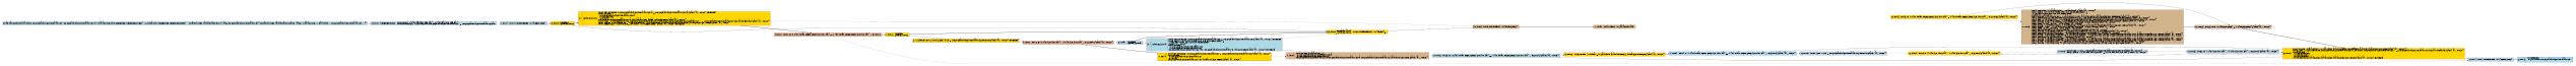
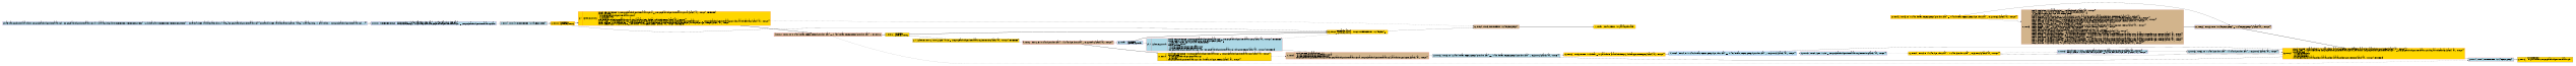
  digraph {
    rankdir=LR
    node [color=red fillcolor=lightblue shape=record style=filled]
    edge [arrowhead=odot style=bold]
    n1 [color=deeppink label="{0\:\ 0x0000|MTH_ENTER_BLOCK\l|0x0000: CONST  (r4 I:?[int, float, short, byte, char]) = (21 ?[int, float, short, byte, char]) \l0x0002: CONST_CLASS  (r2 I:java.lang.Class\<com.google.android.gms.internal.ads.zzpi\>) =  com.google.android.gms.internal.ads.zzpi.class \l}"]
    n2 [label="{1\:\ 0x0004|0x0004: MONITOR_ENTER  (r2 I:?[OBJECT, ARRAY]) \l}"]
    n3 [fillcolor=gold label="{2\:\ 0x0005|SYNTHETIC\lSplitter:B:2:0x0005\l}"]
    n4 [fillcolor=gold label="{3\:\ ?|Splitter:B:2:0x0005\l|0x0005: NEW_INSTANCE  (r3 I:com.google.android.gms.internal.ads.zzpi$zza) =  com.google.android.gms.internal.ads.zzpi$zza A[Catch:\{ all \-\> 0x008e \}, TRY_ENTER]\l0x0007: INVOKE  \l  (r3 I:com.google.android.gms.internal.ads.zzpi$zza)\l  (r7 I:java.lang.String)\l  (r8 I:boolean)\l com.google.android.gms.internal.ads.zzpi.zza.\<init\>(java.lang.String, boolean):void type: DIRECT A[Catch:\{ all \-\> 0x008e \}]\l0x000a: SGET  (r0 I:java.util.HashMap\<com.google.android.gms.internal.ads.zzpi$zza, java.util.List\<com.google.android.gms.internal.ads.zzpd\>\>) =  com.google.android.gms.internal.ads.zzpi.zzbhq java.util.HashMap A[Catch:\{ all \-\> 0x008e \}]\l0x000c: INVOKE  (r0 I:java.lang.Object) = (r0 I:java.util.HashMap), (r3 I:java.lang.Object) java.util.HashMap.get(java.lang.Object):java.lang.Object type: VIRTUAL A[Catch:\{ all \-\> 0x008e \}]\l0x0010: CHECK_CAST  (r0 I:java.util.List) = (java.util.List) (r0 I:?[OBJECT, ARRAY]) A[Catch:\{ all \-\> 0x008e \}, TRY_LEAVE]\l}"]
    n5 [color=brown fillcolor=gold label="{25\:\ 0x008e|ExcHandler: all null\lSplitter:B:2:0x0005\l|0x008e: MOVE_EXCEPTION  (r0 I:?[OBJECT]) =  \l}"]
    n6 [color=deeppink fillcolor=tan label="{4\:\ 0x0012|0x0012: IF  (r0 I:?[int, boolean, OBJECT, ARRAY, byte, short, char]) == (0 ?[int, boolean, OBJECT, ARRAY, byte, short, char])  \-\> B:7:0x0016 \l}"]
    n7 [color=brown fillcolor=tan label="{26\:\ 0x008f|0x008f: MONITOR_EXIT  (r2 I:?[OBJECT, ARRAY]) \l}"]
    n8 [label="{5\:\ 0x0014|0x0014: MONITOR_EXIT  (r2 I:?[OBJECT, ARRAY]) \l}"]
    n9 [color=blue fillcolor=gold label="{7\:\ 0x0016|SYNTHETIC\lSplitter:B:7:0x0016\l}"]
-   n10 [color=blue label="{6\:\ 0x0015|0x0015: RETURN  \l  (r0 I:java.util.List\<com.google.android.gms.internal.ads.zzpd\>)\l \l}"]
+   n10 [color=blue fillcolor=gold label="{6\:\ 0x0015|0x0015: RETURN  \l  (r0 I:java.util.List\<com.google.android.gms.internal.ads.zzpd\>)\l \l}"]
    n11 [color=blue fillcolor=gold label="{8\:\ ?|Splitter:B:7:0x0016\l|0x0016: SGET  (r0 I:int) =  com.google.android.gms.internal.ads.zzsy.SDK_INT int A[Catch:\{ all \-\> 0x008e \}, TRY_ENTER]\l}"]
    n12 [color=deeppink fillcolor=tan label="{9\:\ 0x0018|0x0018: IF  (r0 I:?[int, byte, short, char]) \< (r4 I:?[int, byte, short, char])  \-\> B:28:0x0091 A[Catch:\{ all \-\> 0x008e \}]\l}"]
    n13 [color=blue fillcolor=gold label="{10\:\ 0x001a|0x001a: NEW_INSTANCE  (r0 I:com.google.android.gms.internal.ads.zzpn) =  com.google.android.gms.internal.ads.zzpn A[Catch:\{ all \-\> 0x008e \}]\l0x001c: INVOKE  \l  (r0 I:com.google.android.gms.internal.ads.zzpn)\l  (r8 I:boolean)\l com.google.android.gms.internal.ads.zzpn.\<init\>(boolean):void type: DIRECT A[Catch:\{ all \-\> 0x008e \}]\l}"]
    n14 [color=deeppink label="{28\:\ 0x0091|SYNTHETIC\lSplitter:B:28:0x0091\l}"]
    n15 [fillcolor=tan label="{11\:\ 0x001f|0x001f: INVOKE  (r0 I:java.util.List) = \l  (r3 I:com.google.android.gms.internal.ads.zzpi$zza)\l  (r0 I:com.google.android.gms.internal.ads.zzpl)\l com.google.android.gms.internal.ads.zzpi.zza(com.google.android.gms.internal.ads.zzpi$zza, com.google.android.gms.internal.ads.zzpl):java.util.List type: STATIC A[Catch:\{ all \-\> 0x008e \}]\l}"]
    n16 [label="{29\:\ ?|Splitter:B:28:0x0091\l|0x0091: NEW_INSTANCE  (r0 I:com.google.android.gms.internal.ads.zzpm) =  com.google.android.gms.internal.ads.zzpm A[Catch:\{ all \-\> 0x008e \}, TRY_ENTER]\l0x0093: CONST  (r1 I:?[int, float, boolean, short, byte, char, OBJECT, ARRAY]) = \l  (0 ?[int, float, boolean, short, byte, char, OBJECT, ARRAY])\l A[Catch:\{ all \-\> 0x008e \}]\l0x0094: INVOKE  \l  (r0 I:com.google.android.gms.internal.ads.zzpm)\l  (r1 I:com.google.android.gms.internal.ads.zzpj)\l com.google.android.gms.internal.ads.zzpm.\<init\>(com.google.android.gms.internal.ads.zzpj):void type: DIRECT A[Catch:\{ all \-\> 0x008e \}, TRY_LEAVE]\l}"]
    n17 [color=brown label="{12\:\ 0x0023|0x0023: IF  (r8 I:?[int, boolean, OBJECT, ARRAY, byte, short, char]) == (0 ?[int, boolean, OBJECT, ARRAY, byte, short, char])  \-\> B:23:0x0084 A[Catch:\{ all \-\> 0x008e \}]\l}"]
    n18 [fillcolor=gold label="{13\:\ 0x0025|0x0025: INVOKE  (r1 I:boolean) = (r0 I:java.util.List) java.util.List.isEmpty():boolean type: INTERFACE A[Catch:\{ all \-\> 0x008e \}]\l}"]
    n19 [color=deeppink fillcolor=gold label="{23\:\ 0x0084|0x0084: INVOKE  (r0 I:java.util.List) = (r0 I:java.util.List) java.util.Collections.unmodifiableList(java.util.List):java.util.List type: STATIC A[Catch:\{ all \-\> 0x008e \}]\l0x0088: SGET  (r1 I:java.util.HashMap\<com.google.android.gms.internal.ads.zzpi$zza, java.util.List\<com.google.android.gms.internal.ads.zzpd\>\>) =  com.google.android.gms.internal.ads.zzpi.zzbhq java.util.HashMap A[Catch:\{ all \-\> 0x008e \}]\l0x008a: INVOKE  \l  (r1 I:java.util.HashMap)\l  (r3 I:java.lang.Object)\l  (r0 I:java.lang.Object)\l java.util.HashMap.put(java.lang.Object, java.lang.Object):java.lang.Object type: VIRTUAL A[Catch:\{ all \-\> 0x008e \}, TRY_LEAVE]\l}"]
    n20 [color=blue label="{14\:\ 0x0029|0x0029: IF  (r1 I:?[int, boolean, OBJECT, ARRAY, byte, short, char]) == (0 ?[int, boolean, OBJECT, ARRAY, byte, short, char])  \-\> B:23:0x0084 A[Catch:\{ all \-\> 0x008e \}]\l}"]
    n21 [color=deeppink label="{15\:\ 0x002b|0x002b: SGET  (r1 I:int) =  com.google.android.gms.internal.ads.zzsy.SDK_INT int A[Catch:\{ all \-\> 0x008e \}]\l}"]
    n22 [color=brown fillcolor=gold label="{16\:\ 0x002d|0x002d: IF  (r4 I:?[int, byte, short, char]) \> (r1 I:?[int, byte, short, char])  \-\> B:23:0x0084 A[Catch:\{ all \-\> 0x008e \}]\l}"]
    n23 [color=deeppink label="{17\:\ 0x002f|0x002f: SGET  (r1 I:int) =  com.google.android.gms.internal.ads.zzsy.SDK_INT int A[Catch:\{ all \-\> 0x008e \}]\l0x0031: CONST  (r4 I:?[int, float, short, byte, char]) = (23 ?[int, float, short, byte, char]) A[Catch:\{ all \-\> 0x008e \}]\l}"]
    n24 [label="{18\:\ 0x0033|0x0033: IF  (r1 I:?[int, byte, short, char]) \> (r4 I:?[int, byte, short, char])  \-\> B:23:0x0084 A[Catch:\{ all \-\> 0x008e \}]\l}"]
    n25 [fillcolor=gold label="{20\:\ 0x0043|0x0043: IF  (r0 I:?[int, boolean, OBJECT, ARRAY, byte, short, char]) != (0 ?[int, boolean, OBJECT, ARRAY, byte, short, char])  \-\> B:22:0x0083 A[Catch:\{ all \-\> 0x008e \}]\l}"]
    n26 [color=brown fillcolor=tan label="{21\:\ 0x0045|0x0045: CONST_STR  (r4 I:java.lang.String) =  \"MediaCodecUtil\" A[Catch:\{ all \-\> 0x008e \}]\l0x0047: CONST  (r0 I:?[int, float, boolean, short, byte, char, OBJECT, ARRAY]) = \l  (0 ?[int, float, boolean, short, byte, char, OBJECT, ARRAY])\l A[Catch:\{ all \-\> 0x008e \}]\l0x0048: INVOKE  (r0 I:java.lang.Object) = (r1 I:java.util.List), (r0 I:int) java.util.List.get(int):java.lang.Object type: INTERFACE A[Catch:\{ all \-\> 0x008e \}]\l0x004c: CHECK_CAST  (r0 I:com.google.android.gms.internal.ads.zzpd) = (com.google.android.gms.internal.ads.zzpd) (r0 I:?[OBJECT, ARRAY]) A[Catch:\{ all \-\> 0x008e \}]\l0x004e: IGET  (r0 I:java.lang.String) = (r0 I:com.google.android.gms.internal.ads.zzpd) com.google.android.gms.internal.ads.zzpd.name java.lang.String A[Catch:\{ all \-\> 0x008e \}]\l0x0050: INVOKE  (r5 I:java.lang.String) = (r7 I:java.lang.Object) java.lang.String.valueOf(java.lang.Object):java.lang.String type: STATIC A[Catch:\{ all \-\> 0x008e \}]\l0x0054: INVOKE  (r5 I:int) = (r5 I:java.lang.String) java.lang.String.length():int type: VIRTUAL A[Catch:\{ all \-\> 0x008e \}]\l0x0058: ARITH  (r5 I:int) = (r5 I:int) + (63 int) A[Catch:\{ all \-\> 0x008e \}]\l0x005a: INVOKE  (r6 I:java.lang.String) = (r0 I:java.lang.Object) java.lang.String.valueOf(java.lang.Object):java.lang.String type: STATIC A[Catch:\{ all \-\> 0x008e \}]\l0x005e: INVOKE  (r6 I:int) = (r6 I:java.lang.String) java.lang.String.length():int type: VIRTUAL A[Catch:\{ all \-\> 0x008e \}]\l0x0062: ARITH  (r5 I:int) = (r5 I:int) + (r6 I:int) A[Catch:\{ all \-\> 0x008e \}]\l0x0063: NEW_INSTANCE  (r6 I:java.lang.StringBuilder) =  java.lang.StringBuilder A[Catch:\{ all \-\> 0x008e \}]\l0x0065: INVOKE  (r6 I:java.lang.StringBuilder), (r5 I:int) java.lang.StringBuilder.\<init\>(int):void type: DIRECT A[Catch:\{ all \-\> 0x008e \}]\l0x0068: CONST_STR  (r5 I:java.lang.String) =  \"MediaCodecList API didn't list secure decoder for: \" A[Catch:\{ all \-\> 0x008e \}]\l0x006a: INVOKE  (r5 I:java.lang.StringBuilder) = (r6 I:java.lang.StringBuilder), (r5 I:java.lang.String) java.lang.StringBuilder.append(java.lang.String):java.lang.StringBuilder type: VIRTUAL A[Catch:\{ all \-\> 0x008e \}]\l0x006e: INVOKE  (r5 I:java.lang.StringBuilder) = (r5 I:java.lang.StringBuilder), (r7 I:java.lang.String) java.lang.StringBuilder.append(java.lang.String):java.lang.StringBuilder type: VIRTUAL A[Catch:\{ all \-\> 0x008e \}]\l0x0072: CONST_STR  (r6 I:java.lang.String) =  \". Assuming: \" A[Catch:\{ all \-\> 0x008e \}]\l0x0074: INVOKE  (r5 I:java.lang.StringBuilder) = (r5 I:java.lang.StringBuilder), (r6 I:java.lang.String) java.lang.StringBuilder.append(java.lang.String):java.lang.StringBuilder type: VIRTUAL A[Catch:\{ all \-\> 0x008e \}]\l0x0078: INVOKE  (r0 I:java.lang.StringBuilder) = (r5 I:java.lang.StringBuilder), (r0 I:java.lang.String) java.lang.StringBuilder.append(java.lang.String):java.lang.StringBuilder type: VIRTUAL A[Catch:\{ all \-\> 0x008e \}]\l0x007c: INVOKE  (r0 I:java.lang.String) = (r0 I:java.lang.StringBuilder) java.lang.StringBuilder.toString():java.lang.String type: VIRTUAL A[Catch:\{ all \-\> 0x008e \}]\l0x0080: INVOKE  (r4 I:java.lang.String), (r0 I:java.lang.String) android.util.Log.w(java.lang.String, java.lang.String):int type: STATIC A[Catch:\{ all \-\> 0x008e \}]\l}"]
    n27 [color=blue fillcolor=tan label="{22\:\ 0x0083|0x0083: MOVE  (r0 I:?[OBJECT, ARRAY]) = (r1 I:?[OBJECT, ARRAY]) A[Catch:\{ all \-\> 0x008e \}]\l}"]
-   n28 [color=brown fillcolor=tan label="{27\:\ 0x0090|0x0090: THROW  (r0 I:java.lang.Throwable) \l}"]
+   n28 [color=brown fillcolor=gold label="{27\:\ 0x0090|0x0090: THROW  (r0 I:java.lang.Throwable) \l}"]
    n29 [color=deeppink label="{private static synchronized java.util.List\<com.google.android.gms.internal.ads.zzpd\> com.google.android.gms.internal.ads.zzpi.zzf((r7 I:java.lang.String A[IMMUTABLE_TYPE, METHOD_ARGUMENT]), (r8 I:boolean A[IMMUTABLE_TYPE, METHOD_ARGUMENT]))  | Annotation[SYSTEM, dalvik.annotation.Throws, \{value=[com.google.android.gms.internal.ads.zzpk]\}], Annotation[SYSTEM, dalvik.annotation.Signature, \{value=[(, Ljava\/lang\/String;, Z), Ljava\/util\/List, \<, Lcom\/google\/android\/gms\/internal\/ads\/zzpd;, \>;]\}]\l}"]
    n1 -> n2 [style=dashed]
    n2 -> n3 [arrowhead=dot]
    n3 -> n4 [arrowhead=dot]
    n3 -> n5 [arrowhead=dot style=solid]
    n4 -> n6 [arrowhead=dot]
    n4 -> n7 [arrowhead=dot style=dashed]
    n5 -> n7 [arrowhead=dot style=solid]
    n6 -> n8 [arrowhead=dot style=dashed]
    n6 -> n9
    n7 -> n28
    n8 -> n10
    n9 -> n5
    n9 -> n11 [style=solid]
    n11 -> n12 [style=dashed]
    n12 -> n13
    n12 -> n14 [style=solid]
    n13 -> n15 [arrowhead=dot style=dashed]
    n14 -> n5 [arrowhead=dot]
    n14 -> n16 [style=dashed]
    n15 -> n17 [style=solid]
    n16 -> n5 [arrowhead=dot style=dashed]
    n16 -> n15 [style=solid]
    n17 -> n18 [arrowhead=dot style=dashed]
    n17 -> n19 [style=solid]
    n18 -> n20
    n19 -> n8 [style=solid]
    n20 -> n19 [style=solid]
    n20 -> n21 [arrowhead=dot style=dashed]
    n21 -> n22 [style=dashed]
    n22 -> n19 [style=solid]
    n22 -> n23 [style=dashed]
    n23 -> n24 [arrowhead=dot style=solid]
    n24 -> n19 [arrowhead=dot style=dashed]
    n25 -> n26 [arrowhead=dot style=solid]
    n25 -> n27 [arrowhead=dot style=solid]
    n26 -> n27
    n27 -> n19 [arrowhead=dot]
    n29 -> n1
  }
